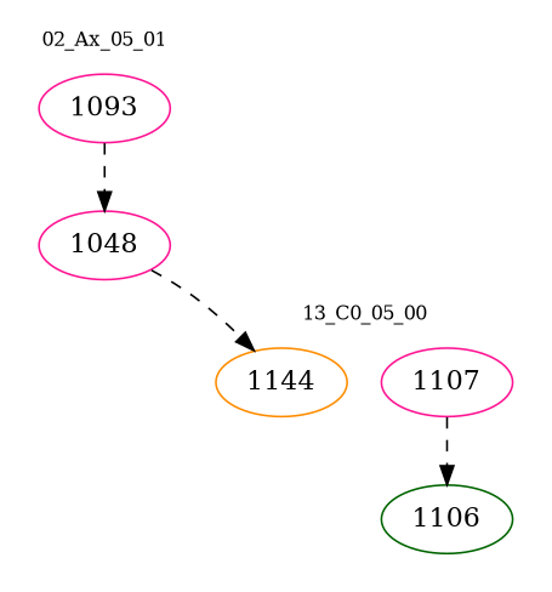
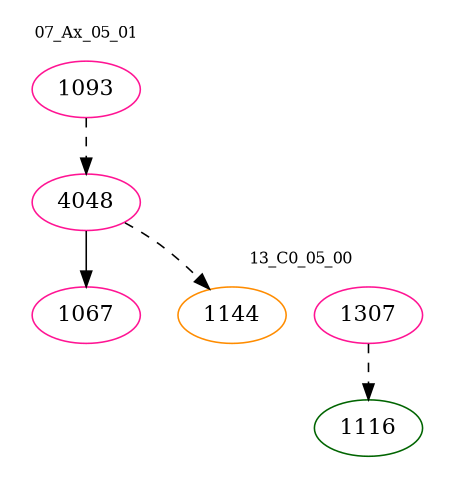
  digraph {
    node [color=deeppink]
    edge [color=black style=dashed]
    n1 [label=1093]
-   n2 [label=1048]
-   n4 [label=1107]
-   n5 [color=darkgreen label=1106]
+   n2 [label=4048]
+   n3 [label=1067]
+   n4 [label=1307]
+   n5 [color=darkgreen label=1116]
    n6 [color=darkorange label=1144]
    subgraph cluster_1 {
      color=white
      fontsize=10
-     label="02_Ax_05_01"
+     label="07_Ax_05_01"
      n1
      n2
+     n3
    }
    subgraph cluster_2 {
      color=white
      fontsize=10
      label="13_C0_05_00"
      n4
      n5
      n6
    }
    n1 -> n2
+   n2 -> n3 [style=solid]
    n2 -> n6
    n4 -> n5
  }
